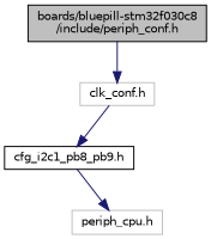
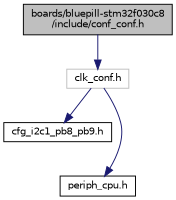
  digraph {
    node [color=black fillcolor=white fontname=Helvetica fontsize=10 shape=record style=filled]
    edge [color=midnightblue fontname=Helvetica fontsize=10 labelfontname=Helvetica labelfontsize=10 style=solid]
-   n1 [fillcolor=grey75 fontcolor=black height=0.2 label="boards/bluepill-stm32f030c8\l/include/periph_conf.h" width=0.4]
+   n1 [fillcolor=grey75 fontcolor=black height=0.2 label="boards/bluepill-stm32f030c8\l/include/conf_conf.h" width=0.4]
    n2 [color=grey75 height=0.2 label="clk_conf.h" width=0.4]
    n3 [height=0.2 label="cfg_i2c1_pb8_pb9.h" width=0.4]
-   n4 [color=grey75 height=0.2 label="periph_cpu.h" width=0.4]
+   n4 [height=0.2 label="periph_cpu.h" width=0.4]
    n1 -> n2
    n2 -> n3
-   n3 -> n4
+   n2 -> n4
  }
